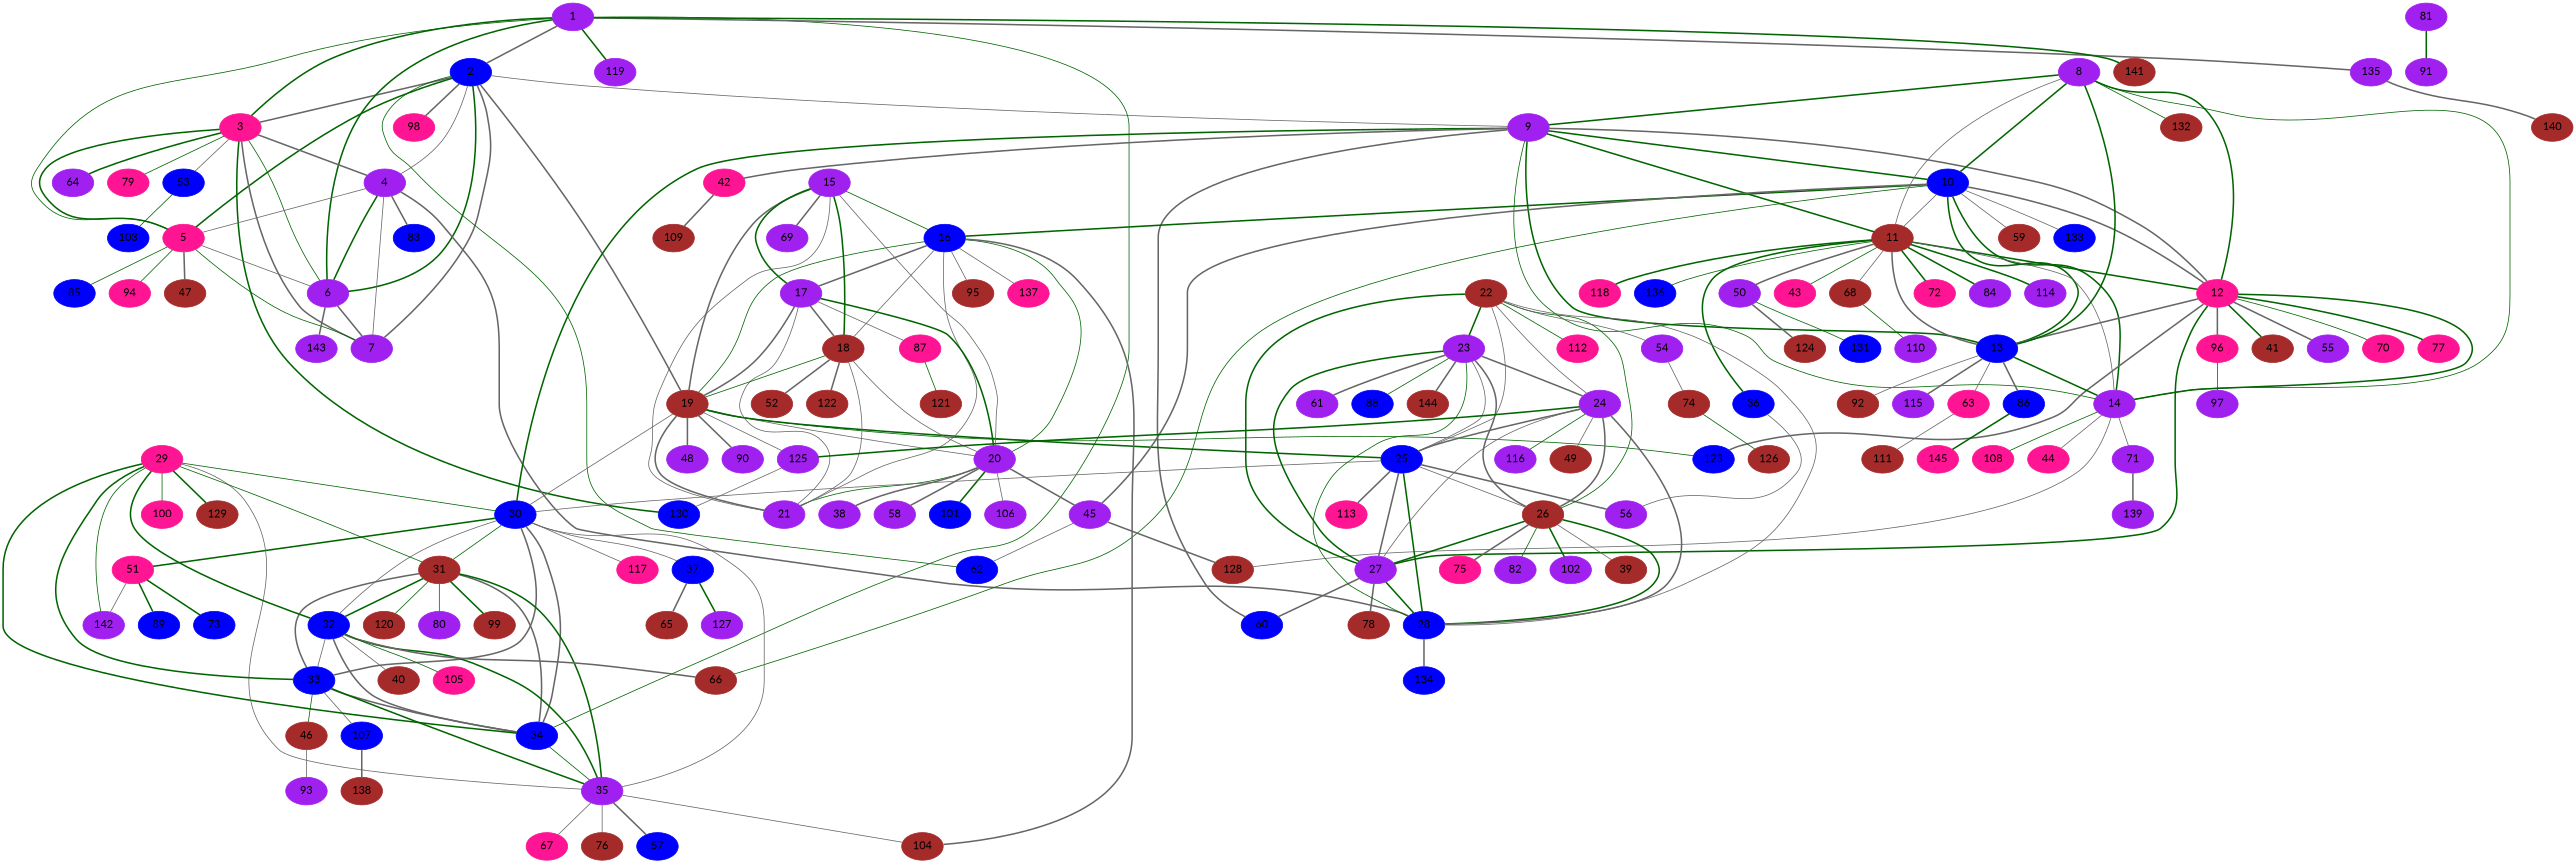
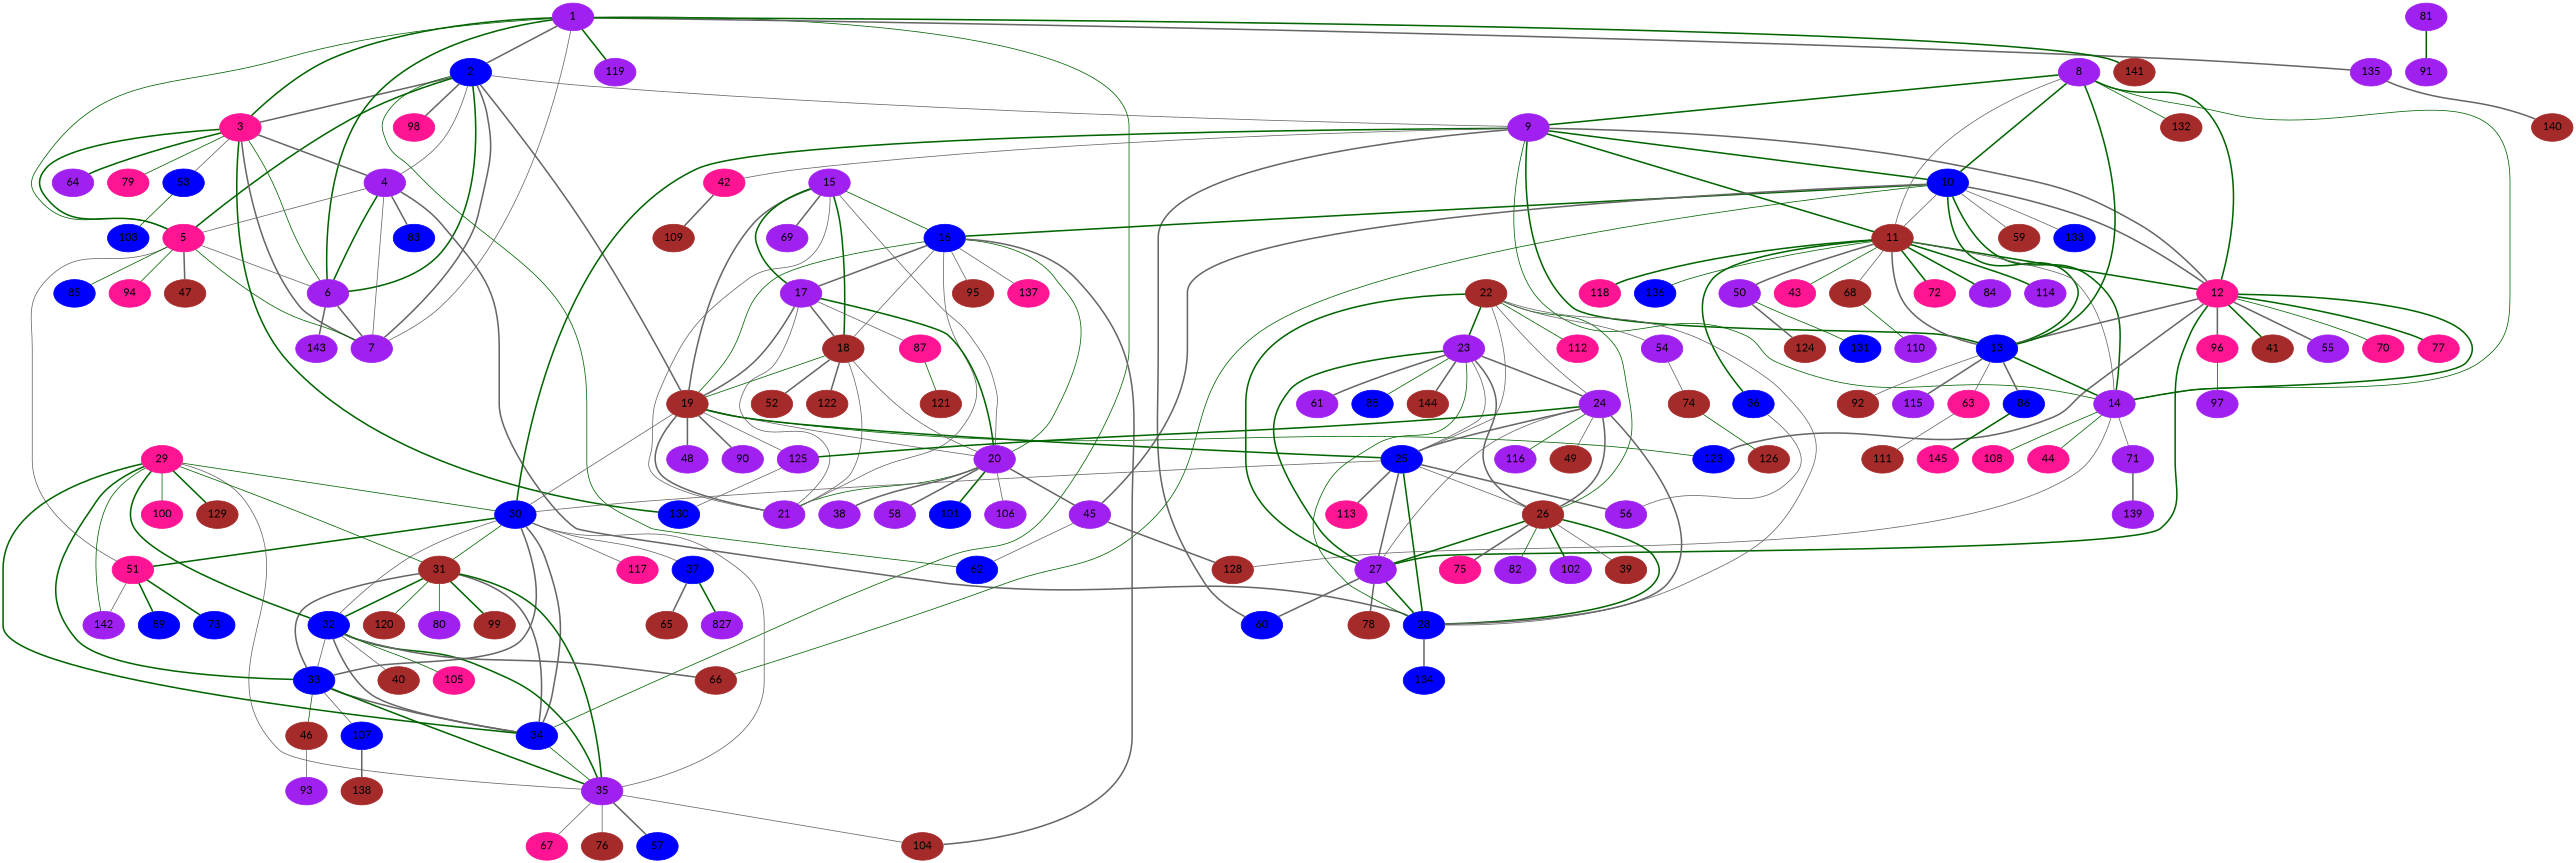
  graph {
    fontname=Lato
    node [color=purple fontname=Lato style=filled]
    edge [color=gray40 fontname=Lato style=bold]
    2 [color=blue]
    1
    3 [color=deeppink]
    5 [color=deeppink]
    6
    7
    34 [color=blue]
    119
    135
    141 [color=brown]
    4
    9
    19 [color=brown]
    62 [color=blue]
    98 [color=deeppink]
    53 [color=blue]
    64
    79 [color=deeppink]
    130 [color=blue]
    28 [color=blue]
    83 [color=blue]
    47 [color=brown]
    51 [color=deeppink]
    85 [color=blue]
    94 [color=deeppink]
    143
    35
    140 [color=brown]
    10 [color=blue]
    11 [color=brown]
    12 [color=deeppink]
    13 [color=blue]
    14
    30 [color=blue]
    42 [color=deeppink]
    60 [color=blue]
    123 [color=blue]
    20
    21
    25 [color=blue]
    48
    90
    125
    103 [color=blue]
    134 [color=blue]
    142
    73 [color=blue]
    89 [color=blue]
    8
    132 [color=brown]
    16 [color=blue]
    45
    59 [color=brown]
    66 [color=brown]
    133 [color=blue]
    36 [color=blue]
    43 [color=deeppink]
    50
    68 [color=brown]
    72 [color=deeppink]
    84
    114
    118 [color=deeppink]
    136 [color=blue]
    27
    41 [color=brown]
    55
    70 [color=deeppink]
    77 [color=deeppink]
    96 [color=deeppink]
    63 [color=deeppink]
    86 [color=blue]
    92 [color=brown]
    115
    44 [color=deeppink]
    71
    108 [color=deeppink]
    128 [color=brown]
    31 [color=brown]
    32 [color=blue]
    33 [color=blue]
    37 [color=blue]
    117 [color=deeppink]
    109 [color=brown]
    17
    18 [color=brown]
    95 [color=brown]
    104 [color=brown]
    137 [color=deeppink]
    56
    124 [color=brown]
    131 [color=blue]
    110
    78 [color=brown]
    97
    111 [color=brown]
    145 [color=deeppink]
    139
    15
    69
    87 [color=deeppink]
    52 [color=brown]
    122 [color=brown]
    38
    58
    101 [color=blue]
    106
    81
    91
    121 [color=brown]
    26 [color=brown]
    113 [color=deeppink]
    22 [color=brown]
    23
    24
    54
    112 [color=deeppink]
    61
    88 [color=blue]
    144 [color=brown]
    49 [color=brown]
    116
    39 [color=brown]
    75 [color=deeppink]
    82
    102
    74 [color=brown]
    29 [color=deeppink]
    100 [color=deeppink]
    129 [color=brown]
    80
    99 [color=brown]
    120 [color=brown]
    40 [color=brown]
    105 [color=deeppink]
    46 [color=brown]
    107 [color=blue]
    57 [color=blue]
    67 [color=deeppink]
    76 [color=brown]
    65 [color=brown]
-   127
+   127 [label=827]
    93
    138 [color=brown]
    126 [color=brown]
    2 -- 3
    2 -- 5 [color=darkgreen]
    2 -- 6 [color=darkgreen]
    2 -- 7
    2 -- 4 [style=solid]
    2 -- 9 [style=solid]
    2 -- 19
    2 -- 62 [color=darkgreen style=solid]
    2 -- 98
    1 -- 2
    1 -- 3 [color=darkgreen]
    1 -- 5 [color=darkgreen style=solid]
    1 -- 6 [color=darkgreen]
+   1 -- 7 [style=solid]
    1 -- 34 [color=darkgreen style=solid]
    1 -- 119 [color=darkgreen]
    1 -- 135
    1 -- 141 [color=darkgreen]
    3 -- 5 [color=darkgreen]
    3 -- 6 [color=darkgreen style=solid]
    3 -- 7
    3 -- 4
    3 -- 53 [style=solid]
    3 -- 64 [color=darkgreen]
    3 -- 79 [color=darkgreen style=solid]
    3 -- 130 [color=darkgreen]
    5 -- 6 [style=solid]
    5 -- 7 [color=darkgreen style=solid]
    5 -- 47
+   5 -- 51 [style=solid]
    5 -- 85 [color=darkgreen style=solid]
    5 -- 94 [color=darkgreen style=solid]
    6 -- 7
    6 -- 143
    34 -- 35 [color=darkgreen style=solid]
    135 -- 140
    4 -- 5 [style=solid]
    4 -- 6 [color=darkgreen]
    4 -- 7 [style=solid]
    4 -- 28
    4 -- 83
    9 -- 10 [color=darkgreen]
    9 -- 11 [color=darkgreen]
    9 -- 12
    9 -- 13 [color=darkgreen]
    9 -- 14 [color=darkgreen style=solid]
    9 -- 30 [color=darkgreen]
-   9 -- 42
+   9 -- 42 [style=solid]
    9 -- 60
    19 -- 30 [style=solid]
    19 -- 123 [color=darkgreen style=solid]
    19 -- 20 [style=solid]
    19 -- 21
    19 -- 25 [color=darkgreen]
    19 -- 48
    19 -- 90
    19 -- 125 [style=solid]
    53 -- 103 [color=darkgreen style=solid]
    28 -- 134
    51 -- 142 [style=solid]
    51 -- 73 [color=darkgreen]
    51 -- 89 [color=darkgreen]
    35 -- 104 [style=solid]
    35 -- 57
    35 -- 67 [style=solid]
    35 -- 76 [style=solid]
    10 -- 11 [style=solid]
    10 -- 12
    10 -- 13 [color=darkgreen]
    10 -- 14 [color=darkgreen]
    10 -- 16 [color=darkgreen]
    10 -- 45
    10 -- 59 [style=solid]
    10 -- 66 [color=darkgreen style=solid]
    10 -- 133 [style=solid]
    11 -- 12 [color=darkgreen]
    11 -- 13
    11 -- 14 [style=solid]
    11 -- 36 [color=darkgreen]
    11 -- 43 [color=darkgreen style=solid]
    11 -- 50
    11 -- 68 [style=solid]
    11 -- 72 [color=darkgreen]
    11 -- 84 [color=darkgreen]
    11 -- 114 [color=darkgreen]
    11 -- 118 [color=darkgreen]
    11 -- 136 [color=darkgreen style=solid]
    12 -- 13
    12 -- 14 [color=darkgreen]
    12 -- 123
    12 -- 27 [color=darkgreen]
    12 -- 41 [color=darkgreen]
    12 -- 55
    12 -- 70 [color=darkgreen style=solid]
    12 -- 77 [color=darkgreen]
    12 -- 96
    13 -- 14 [color=darkgreen]
    13 -- 63 [style=solid]
    13 -- 86
    13 -- 92 [style=solid]
    13 -- 115
-   14 -- 44 [style=solid]
+   14 -- 44 [color=darkgreen style=solid]
    14 -- 71 [style=solid]
    14 -- 108 [color=darkgreen style=solid]
    14 -- 128 [style=solid]
    30 -- 34
    30 -- 51 [color=darkgreen]
    30 -- 35 [style=solid]
    30 -- 31 [color=darkgreen style=solid]
    30 -- 32 [style=solid]
    30 -- 33
    30 -- 37 [style=solid]
    30 -- 117 [style=solid]
    42 -- 109
    20 -- 21 [color=darkgreen style=solid]
    20 -- 45
    20 -- 38
    20 -- 58
    20 -- 101 [color=darkgreen]
    20 -- 106 [style=solid]
    25 -- 28 [color=darkgreen]
    25 -- 30 [style=solid]
    25 -- 27
    25 -- 56
    25 -- 26 [style=solid]
    25 -- 113
    125 -- 130 [style=solid]
    8 -- 9 [color=darkgreen]
    8 -- 10 [color=darkgreen]
    8 -- 11 [style=solid]
    8 -- 12 [color=darkgreen]
    8 -- 13 [color=darkgreen]
    8 -- 14 [color=darkgreen style=solid]
    8 -- 132 [color=darkgreen style=solid]
    16 -- 19 [color=darkgreen style=solid]
    16 -- 20 [color=darkgreen style=solid]
    16 -- 21 [style=solid]
    16 -- 17
    16 -- 18 [style=solid]
    16 -- 95 [style=solid]
    16 -- 104
    16 -- 137 [style=solid]
    45 -- 62 [style=solid]
    45 -- 128
    36 -- 56 [style=solid]
    50 -- 124
    50 -- 131 [color=darkgreen style=solid]
    68 -- 110 [color=darkgreen style=solid]
    27 -- 28 [color=darkgreen]
    27 -- 60
    27 -- 78
    96 -- 97 [color=darkgreen style=solid]
    63 -- 111 [style=solid]
    86 -- 145 [color=darkgreen]
    71 -- 139
    31 -- 34
    31 -- 35 [color=darkgreen]
    31 -- 32 [color=darkgreen]
    31 -- 33
    31 -- 80 [color=darkgreen style=solid]
    31 -- 99 [color=darkgreen]
    31 -- 120 [color=darkgreen style=solid]
    32 -- 34
    32 -- 35 [color=darkgreen]
    32 -- 66
    32 -- 33 [style=solid]
    32 -- 40 [style=solid]
    32 -- 105 [color=darkgreen style=solid]
    33 -- 34
    33 -- 35 [color=darkgreen]
    33 -- 46 [color=darkgreen style=solid]
    33 -- 107 [style=solid]
    37 -- 65
    37 -- 127 [color=darkgreen]
    17 -- 19
    17 -- 20 [color=darkgreen]
    17 -- 21 [style=solid]
    17 -- 18
    17 -- 87 [style=solid]
    18 -- 19 [color=darkgreen style=solid]
    18 -- 20 [style=solid]
    18 -- 21 [style=solid]
    18 -- 52
    18 -- 122
    15 -- 19
    15 -- 20 [style=solid]
    15 -- 21 [style=solid]
    15 -- 16 [color=darkgreen style=solid]
    15 -- 17 [color=darkgreen]
    15 -- 18 [color=darkgreen]
    15 -- 69
    87 -- 121 [color=darkgreen style=solid]
    81 -- 91 [color=darkgreen]
    26 -- 28 [color=darkgreen]
    26 -- 27 [color=darkgreen]
    26 -- 39 [style=solid]
    26 -- 75
    26 -- 82 [color=darkgreen style=solid]
    26 -- 102 [color=darkgreen]
    22 -- 28 [style=solid]
    22 -- 25 [style=solid]
    22 -- 27 [color=darkgreen]
    22 -- 26 [color=darkgreen style=solid]
    22 -- 23 [color=darkgreen]
    22 -- 24 [style=solid]
    22 -- 54 [style=solid]
    22 -- 112 [color=darkgreen style=solid]
    23 -- 28 [color=darkgreen style=solid]
    23 -- 25 [style=solid]
    23 -- 27 [color=darkgreen]
    23 -- 26
    23 -- 24
    23 -- 61
    23 -- 88 [color=darkgreen style=solid]
    23 -- 144
    24 -- 28
    24 -- 25
    24 -- 125 [color=darkgreen]
    24 -- 27 [style=solid]
    24 -- 26
    24 -- 49 [style=solid]
    24 -- 116 [color=darkgreen style=solid]
    54 -- 74 [style=solid]
    74 -- 126 [color=darkgreen style=solid]
    29 -- 34 [color=darkgreen]
    29 -- 35 [style=solid]
    29 -- 30 [color=darkgreen style=solid]
    29 -- 142 [color=darkgreen style=solid]
    29 -- 31 [color=darkgreen style=solid]
    29 -- 32 [color=darkgreen]
    29 -- 33 [color=darkgreen]
    29 -- 100 [color=darkgreen style=solid]
    29 -- 129 [color=darkgreen]
    46 -- 93 [style=solid]
    107 -- 138
  }
